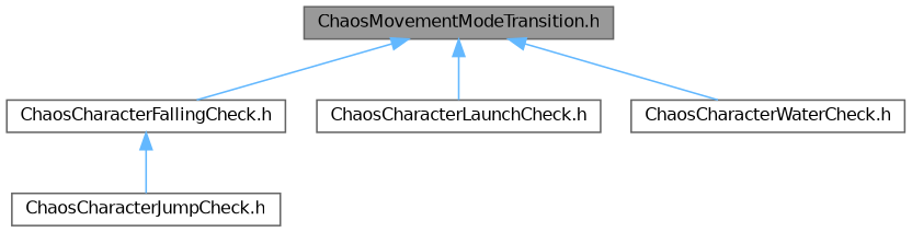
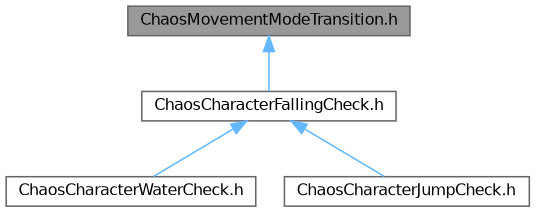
  digraph {
    node [color=grey40 fillcolor=white fontname=Helvetica fontsize=10 shape=box style=filled]
    edge [color=steelblue1 dir=back fontname=Helvetica fontsize=10 labelfontname=Helvetica labelfontsize=10 style=solid]
    n1 [color=gray40 fillcolor=grey60 fontcolor=black height=0.2 label="ChaosMovementModeTransition.h" width=0.4]
    n2 [height=0.2 label="ChaosCharacterFallingCheck.h" width=0.4]
-   n3 [height=0.2 label="ChaosCharacterLaunchCheck.h" width=0.4]
    n4 [height=0.2 label="ChaosCharacterWaterCheck.h" width=0.4]
    n5 [height=0.2 label="ChaosCharacterJumpCheck.h" width=0.4]
    n1 -> n2
-   n1 -> n3
-   n1 -> n4
+   n2 -> n4
    n2 -> n5
  }
